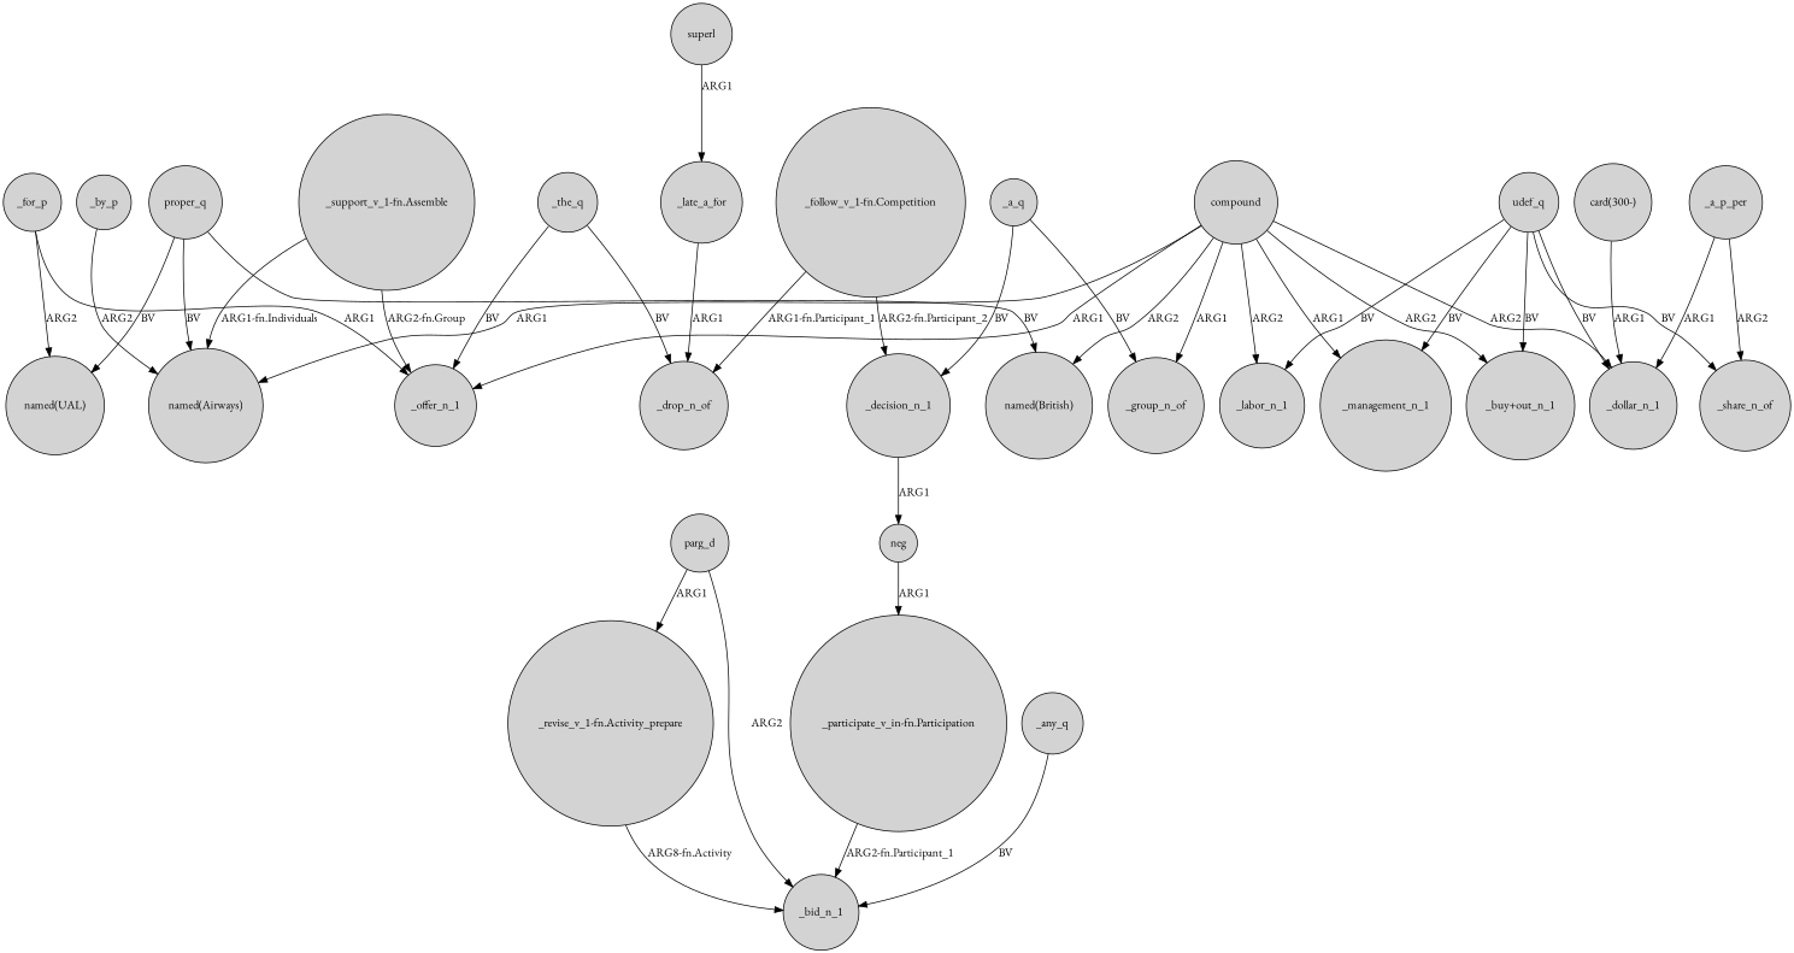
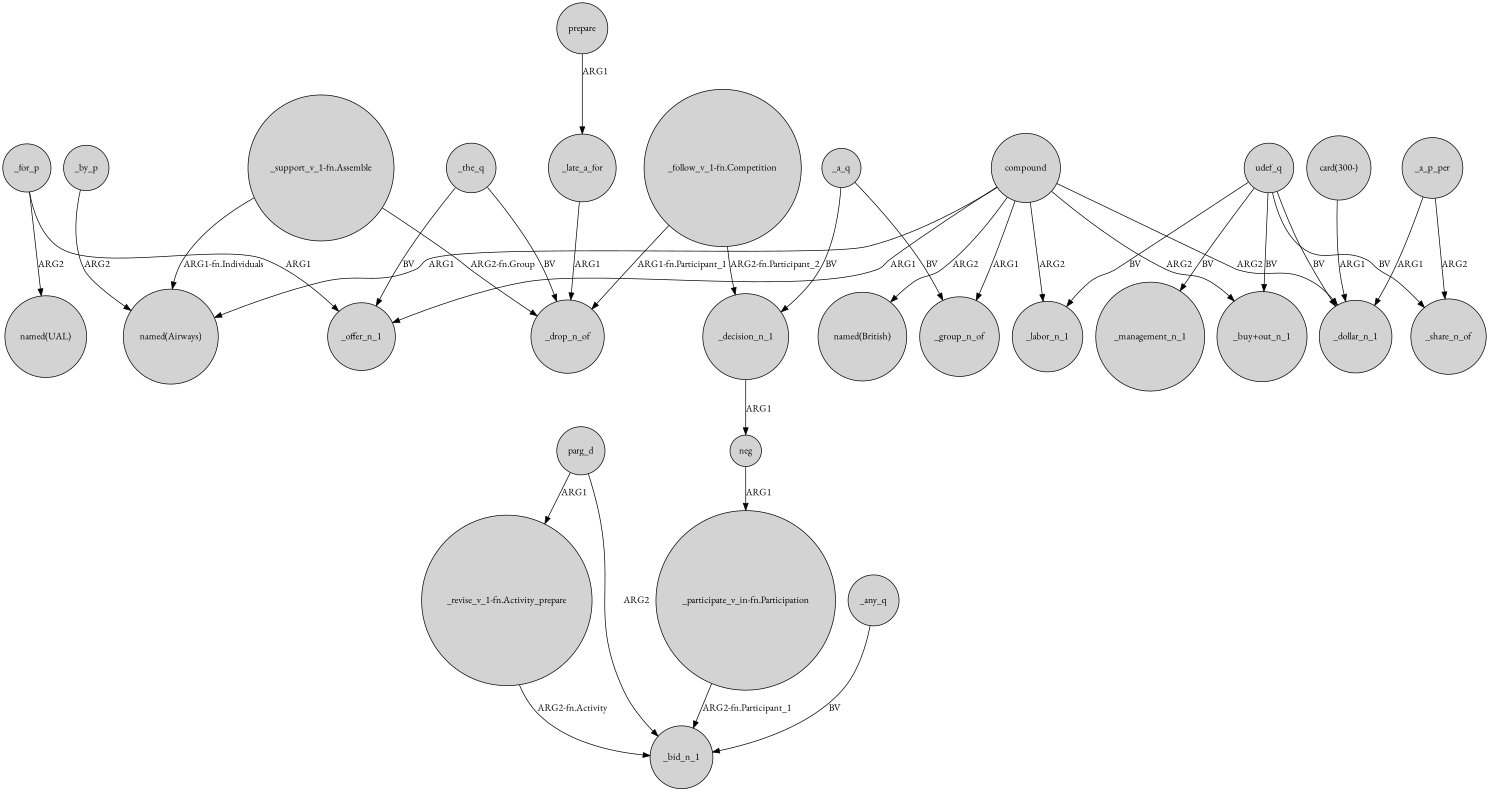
  digraph {
    fontname="EB Garamond"
    node [fontname="EB Garamond" shape=circle style=filled]
    edge [fontname="EB Garamond"]
-   proper_q
    "named(British)"
    "named(Airways)"
    "named(UAL)"
    parg_d
    "_revise_v_1-fn.Activity_prepare"
    _bid_n_1
    "_participate_v_in-fn.Participation"
    _for_p
    _offer_n_1
    _by_p
    _decision_n_1
    neg
-   superl
+   superl [label=prepare]
    _late_a_for
    _drop_n_of
    "_follow_v_1-fn.Competition"
    compound
    _group_n_of
    _dollar_n_1
    "_buy+out_n_1"
    _management_n_1
    _labor_n_1
    "card(300-)"
    udef_q
    _share_n_of
    _a_q
    _a_p_per
    _the_q
    _any_q
    "_support_v_1-fn.Assemble"
-   proper_q -> "named(British)" [label=BV]
-   proper_q -> "named(Airways)" [label=BV]
-   proper_q -> "named(UAL)" [label=BV]
    parg_d -> "_revise_v_1-fn.Activity_prepare" [label=ARG1]
    parg_d -> _bid_n_1 [label=ARG2]
-   "_revise_v_1-fn.Activity_prepare" -> _bid_n_1 [label="ARG8-fn.Activity"]
+   "_revise_v_1-fn.Activity_prepare" -> _bid_n_1 [label="ARG2-fn.Activity"]
    "_participate_v_in-fn.Participation" -> _bid_n_1 [label="ARG2-fn.Participant_1"]
    _for_p -> "named(UAL)" [label=ARG2]
    _for_p -> _offer_n_1 [label=ARG1]
    _by_p -> "named(Airways)" [label=ARG2]
    _decision_n_1 -> neg [label=ARG1]
    neg -> "_participate_v_in-fn.Participation" [label=ARG1]
    superl -> _late_a_for [label=ARG1]
    _late_a_for -> _drop_n_of [label=ARG1]
    "_follow_v_1-fn.Competition" -> _decision_n_1 [label="ARG2-fn.Participant_2"]
    "_follow_v_1-fn.Competition" -> _drop_n_of [label="ARG1-fn.Participant_1"]
    compound -> "named(British)" [label=ARG2]
    compound -> "named(Airways)" [label=ARG1]
    compound -> _offer_n_1 [label=ARG1]
    compound -> _group_n_of [label=ARG1]
    compound -> _dollar_n_1 [label=ARG2]
    compound -> "_buy+out_n_1" [label=ARG2]
-   compound -> _management_n_1 [label=ARG1]
    compound -> _labor_n_1 [label=ARG2]
    "card(300-)" -> _dollar_n_1 [label=ARG1]
    udef_q -> _dollar_n_1 [label=BV]
    udef_q -> "_buy+out_n_1" [label=BV]
    udef_q -> _management_n_1 [label=BV]
    udef_q -> _labor_n_1 [label=BV]
    udef_q -> _share_n_of [label=BV]
    _a_q -> _decision_n_1 [label=BV]
    _a_q -> _group_n_of [label=BV]
    _a_p_per -> _dollar_n_1 [label=ARG1]
    _a_p_per -> _share_n_of [label=ARG2]
    _the_q -> _offer_n_1 [label=BV]
    _the_q -> _drop_n_of [label=BV]
    _any_q -> _bid_n_1 [label=BV]
    "_support_v_1-fn.Assemble" -> "named(Airways)" [label="ARG1-fn.Individuals"]
-   "_support_v_1-fn.Assemble" -> _offer_n_1 [label="ARG2-fn.Group"]
+   "_support_v_1-fn.Assemble" -> _drop_n_of [label="ARG2-fn.Group"]
  }
